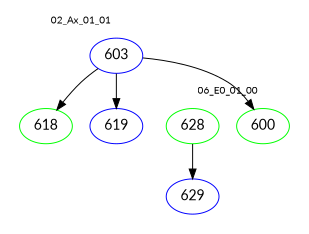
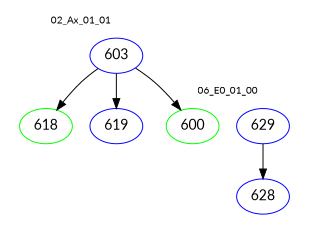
  digraph {
    fontname=Lato
    node [color=blue fontname=Lato]
    edge [color=black fontname=Lato]
    n1 [label=603]
    n2 [color=green label=618]
    n3 [label=619]
    n4 [label=629]
    n5 [color=green label=600]
-   n6 [color=green label=628]
+   n6 [label=628]
    subgraph cluster_1 {
      color=white
      fontsize=10
      label="02_Ax_01_01"
      n1
      n2
      n3
    }
    subgraph cluster_2 {
      color=white
      fontsize=10
      label="06_E0_01_00"
      n4
      n5
      n6
    }
    n1 -> n2
    n1 -> n3
    n1 -> n5
-   n6 -> n4
+   n4 -> n6
  }
